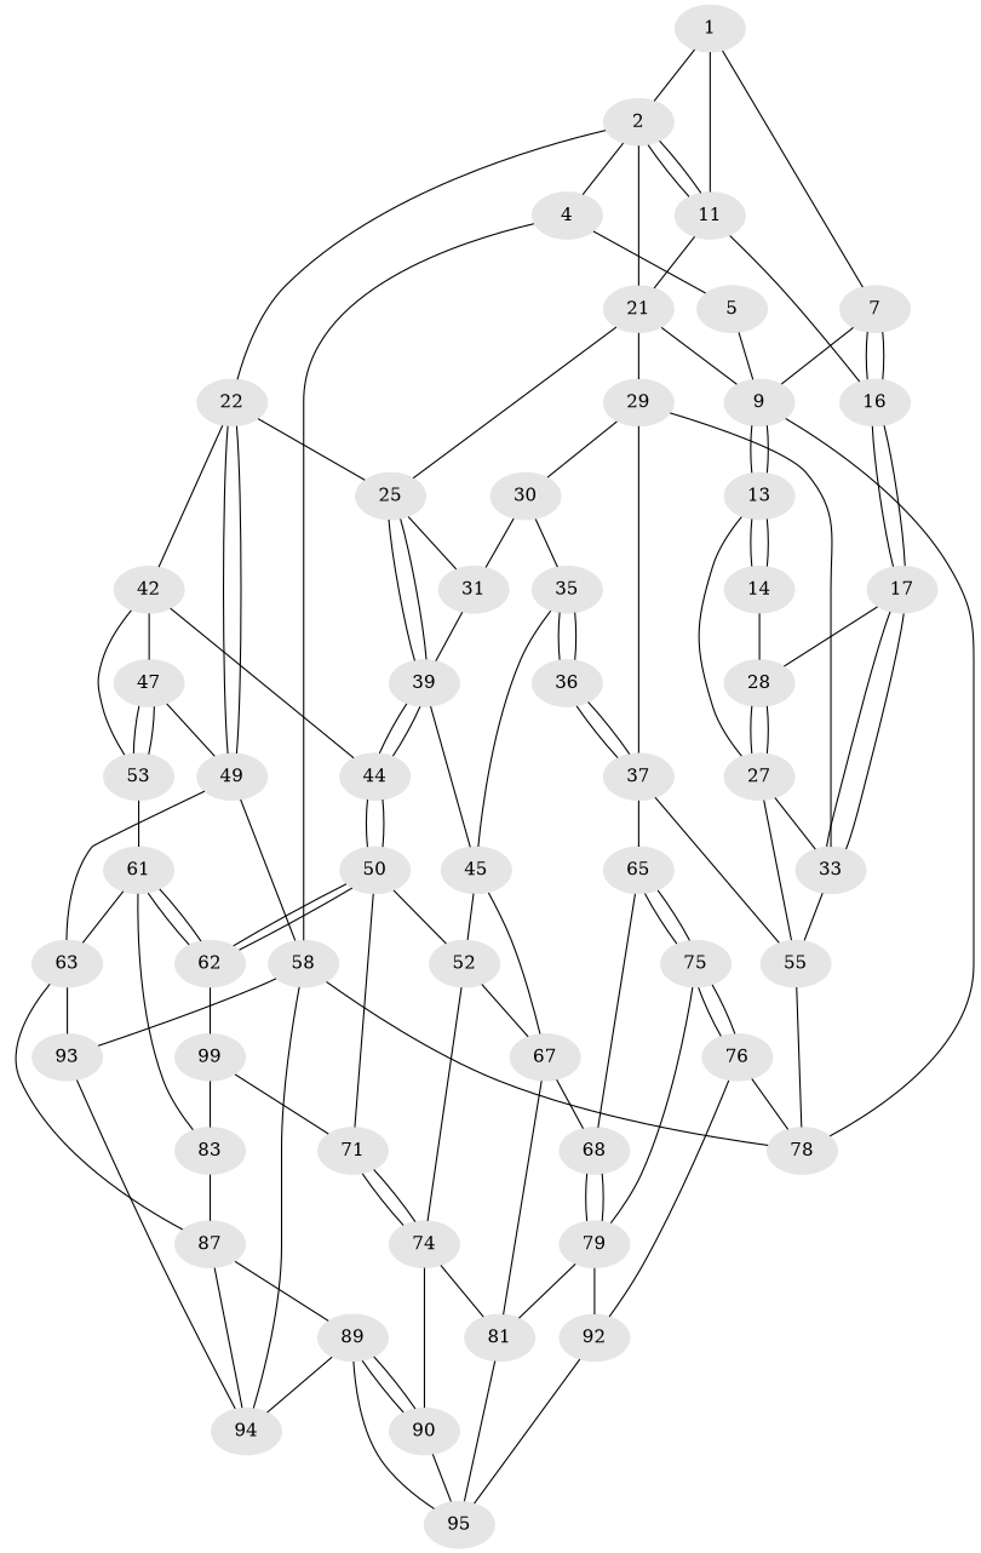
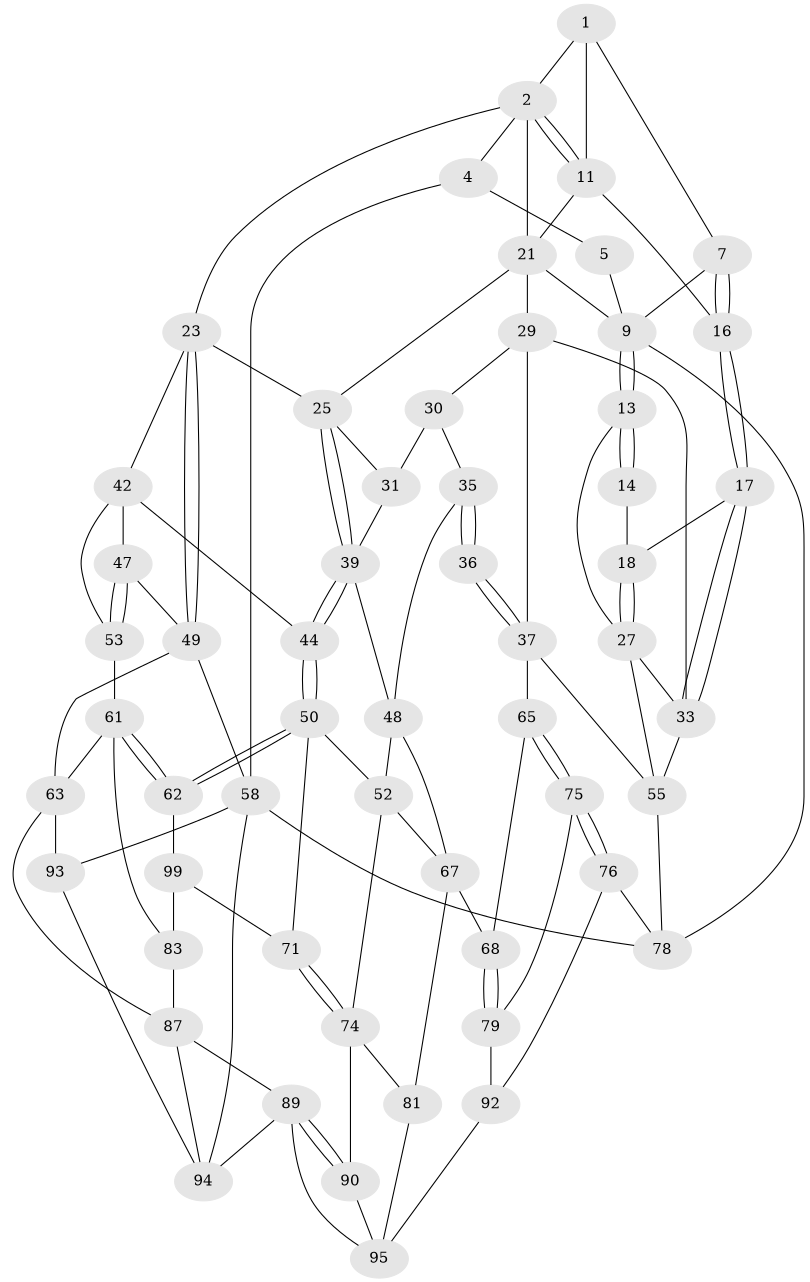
  graph {
    node [color=gray90 style=filled]
    1 [super="+6"]
    2 [super="+3"]
    7 [super="+8"]
    11 [super="+12"]
    4 [super="+20"]
    21 [super="+22"]
-   23 [super="+24" label=22]
+   23 [super="+24"]
    9 [super="+10"]
    16
    5
    58 [super="+59"]
    25 [super="+26"]
    29 [super="+32"]
    13
    78
    42 [super="+43"]
    49 [super="+60"]
    93
    94 [super="+97"]
    17
    14 [super="+15"]
    27 [super="+28"]
-   18 [super="+19" label=28]
+   18 [super="+19"]
    33 [super="+41"]
    55 [super="+56"]
    31 [super="+38"]
    39 [super="+40"]
    30 [super="+34"]
    37 [super="+57"]
    44
    47 [super="+48"]
    53 [super="+54"]
    63 [super="+91"]
-   45 [super="+46"]
+   45 [super="+46" label=48]
    35
    65 [super="+66"]
    36
    52 [super="+72"]
    67 [super="+73"]
    68
    75 [super="+80"]
    50 [super="+51"]
    61 [super="+64"]
    62
    71
    74 [super="+85"]
    81 [super="+86"]
    87 [super="+88"]
    n49 [label=99 super="+70"]
    90
    83 [super="+84"]
    89 [super="+98"]
    79 [super="+82"]
    76 [super="+77"]
    95 [super="+96"]
    92
    1 -- 2
    1 -- 7
    1 -- 11
    2 -- 11
    2 -- 11
    2 -- 4
    2 -- 21
    2 -- 23
    7 -- 9
    7 -- 16
    7 -- 16
    11 -- 21
    11 -- 16
    4 -- 5
    4 -- 58
    21 -- 9
    21 -- 25
    21 -- 29
    23 -- 25
    23 -- 42
    23 -- 49
    23 -- 49
    9 -- 13
    9 -- 13
    9 -- 78
    16 -- 17
    16 -- 17
    5 -- 9
    58 -- 78
    58 -- 93
    58 -- 94
    25 -- 31
    25 -- 39
    25 -- 39
    29 -- 33
    29 -- 30
    29 -- 37
    13 -- 14
    13 -- 14
    13 -- 27
    42 -- 44
    42 -- 47
    42 -- 53
    49 -- 58
    49 -- 63
    93 -- 94
    17 -- 18
    17 -- 33
    17 -- 33
    14 -- 18 [weight=2]
    27 -- 33
    27 -- 55
    18 -- 27
    18 -- 27
    33 -- 55
    55 -- 78
    31 -- 39
    39 -- 44
    39 -- 44
    39 -- 45
    30 -- 31 [weight=2]
    30 -- 35
    37 -- 55
    37 -- 65
    44 -- 50
    44 -- 50
    47 -- 49
    47 -- 53 [weight=2]
    47 -- 53
    53 -- 61
    63 -- 93
    63 -- 87
    45 -- 52
    45 -- 67
    35 -- 45
    35 -- 36
    35 -- 36
    65 -- 68
    65 -- 75
    65 -- 75
    36 -- 37
    36 -- 37
    52 -- 67
    52 -- 74
    67 -- 68
    67 -- 81
    68 -- 79
    68 -- 79
    75 -- 79
    75 -- 76 [weight=2]
    75 -- 76
    50 -- 52
    50 -- 62
    50 -- 62
    50 -- 71
    61 -- 63
    61 -- 62
    61 -- 62
    61 -- 83
    62 -- n49
    71 -- 74
    71 -- 74
    74 -- 81
    74 -- 90
    81 -- 95
    87 -- 94
    87 -- 89
    n49 -- 71
    n49 -- 83 [weight=2]
    90 -- 95
    83 -- 87
    89 -- 94
    89 -- 90
    89 -- 90
    89 -- 95
-   79 -- 81
    79 -- 92
    76 -- 78
    76 -- 92
    92 -- 95
  }
